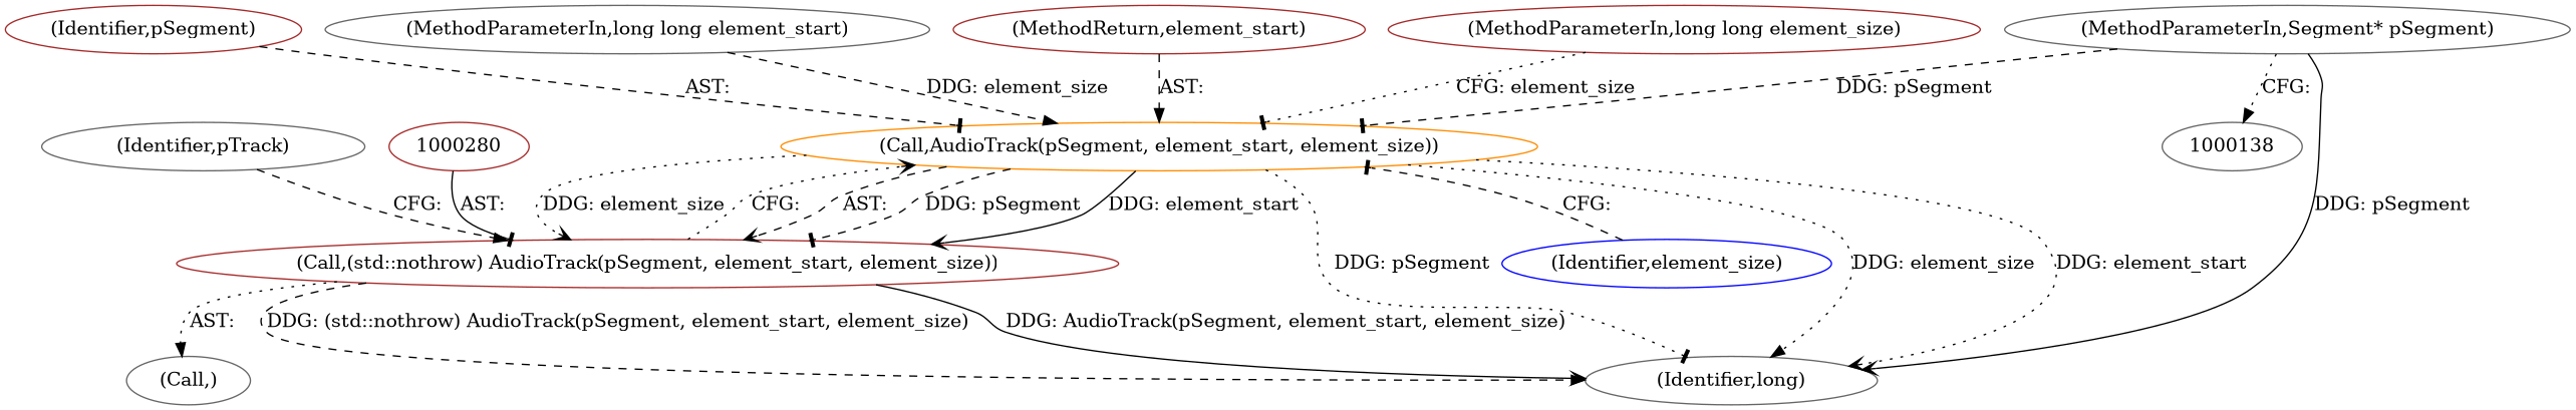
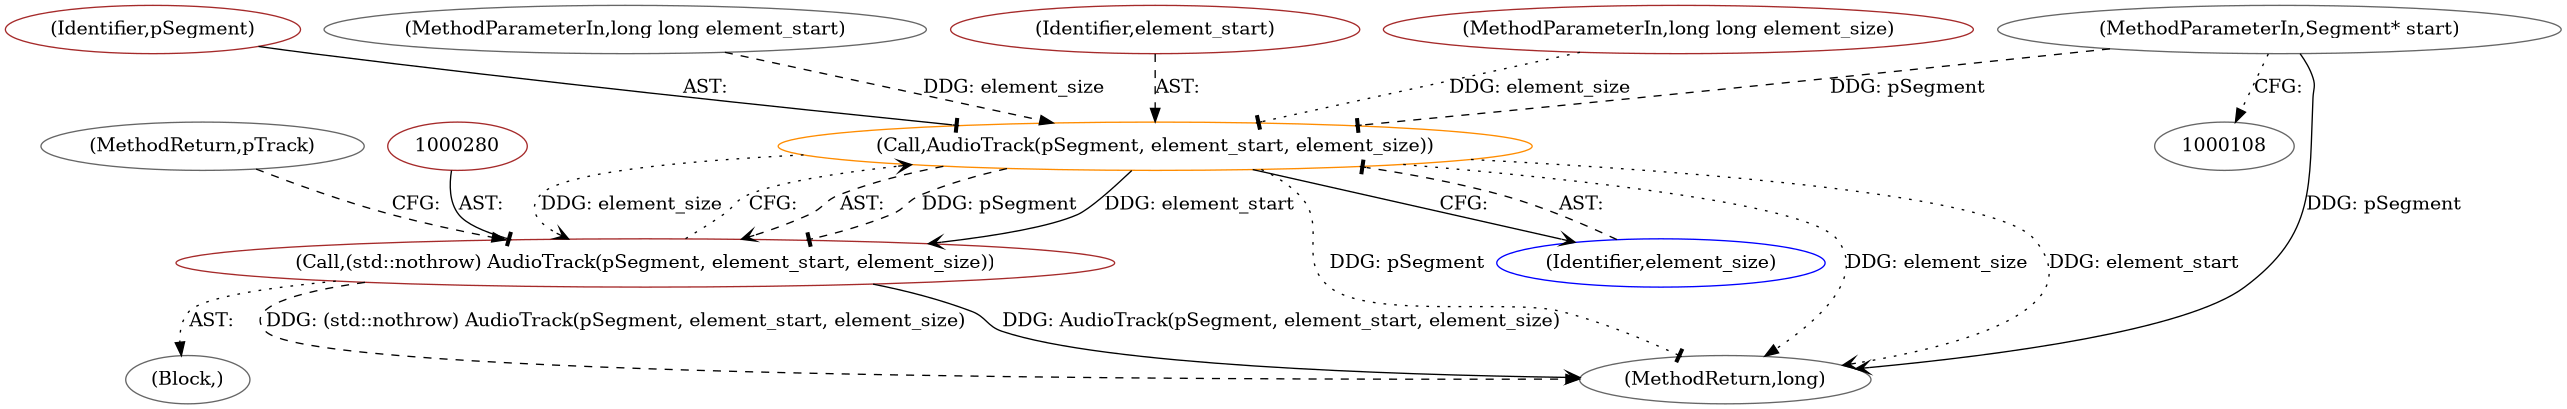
  digraph {
    node [color=gray40]
    edge [arrowhead=vee style=dashed]
-   n1 [label="(MethodParameterIn,Segment* pSegment)"]
+   n1 [label="(MethodParameterIn,Segment* start)"]
    n2 [color=darkorange label="(Call,AudioTrack(pSegment, element_start, element_size))"]
-   n3 [label="(Identifier,long)"]
-   1000108 [label=1000138]
+   n3 [label="(MethodReturn,long)"]
+   1000108
    n5 [color=brown label="(Call,(std::nothrow) AudioTrack(pSegment, element_start, element_size))"]
    n6 [color=blue label="(Identifier,element_size)"]
-   n7 [label="(Call,)"]
+   n7 [label="(Block,)"]
    n8 [color=brown label="(Identifier,pSegment)"]
-   n9 [label="(Identifier,pTrack)"]
+   n9 [label="(MethodReturn,pTrack)"]
    n10 [label="(MethodParameterIn,long long element_start)"]
-   n11 [color=brown label="(MethodReturn,element_start)"]
+   n11 [color=brown label="(Identifier,element_start)"]
    n12 [color=brown label="(MethodParameterIn,long long element_size)"]
    1000280 [color=brown]
    n1 -> n2 [arrowhead=tee label="DDG: pSegment"]
    n1 -> n3 [label="DDG: pSegment" style=solid]
    n1 -> 1000108 [arrowhead=normal label="CFG: " style=dotted]
    n2 -> n3 [arrowhead=tee label="DDG: pSegment" style=dotted]
    n2 -> n3 [arrowhead=normal label="DDG: element_size" style=dotted]
    n2 -> n3 [label="DDG: element_start" style=dotted]
    n2 -> n5 [label="AST: "]
    n2 -> n5 [arrowhead=tee label="DDG: pSegment"]
    n2 -> n5 [label="DDG: element_start" style=solid]
    n2 -> n5 [label="DDG: element_size" style=dotted]
+   n2 -> n6 [label="CFG: " style=solid]
    n5 -> n2 [label="CFG: " style=dotted]
    n5 -> n3 [label="DDG: AudioTrack(pSegment, element_start, element_size)" style=solid]
    n5 -> n3 [arrowhead=normal label="DDG: (std::nothrow) AudioTrack(pSegment, element_start, element_size)"]
    n5 -> n7 [arrowhead=normal label="AST: " style=dotted]
-   n6 -> n2 [arrowhead=tee label="CFG: "]
-   n8 -> n2 [arrowhead=tee label="AST: "]
+   n6 -> n2 [arrowhead=tee label="AST: "]
+   n8 -> n2 [arrowhead=tee label="AST: " style=solid]
    n9 -> n5 [arrowhead=normal label="CFG: "]
    n10 -> n2 [arrowhead=normal label="DDG: element_size"]
    n11 -> n2 [arrowhead=normal label="AST: "]
-   n12 -> n2 [arrowhead=tee label="CFG: element_size" style=dotted]
+   n12 -> n2 [arrowhead=tee label="DDG: element_size" style=dotted]
    1000280 -> n5 [arrowhead=tee label="AST: " style=solid]
  }
